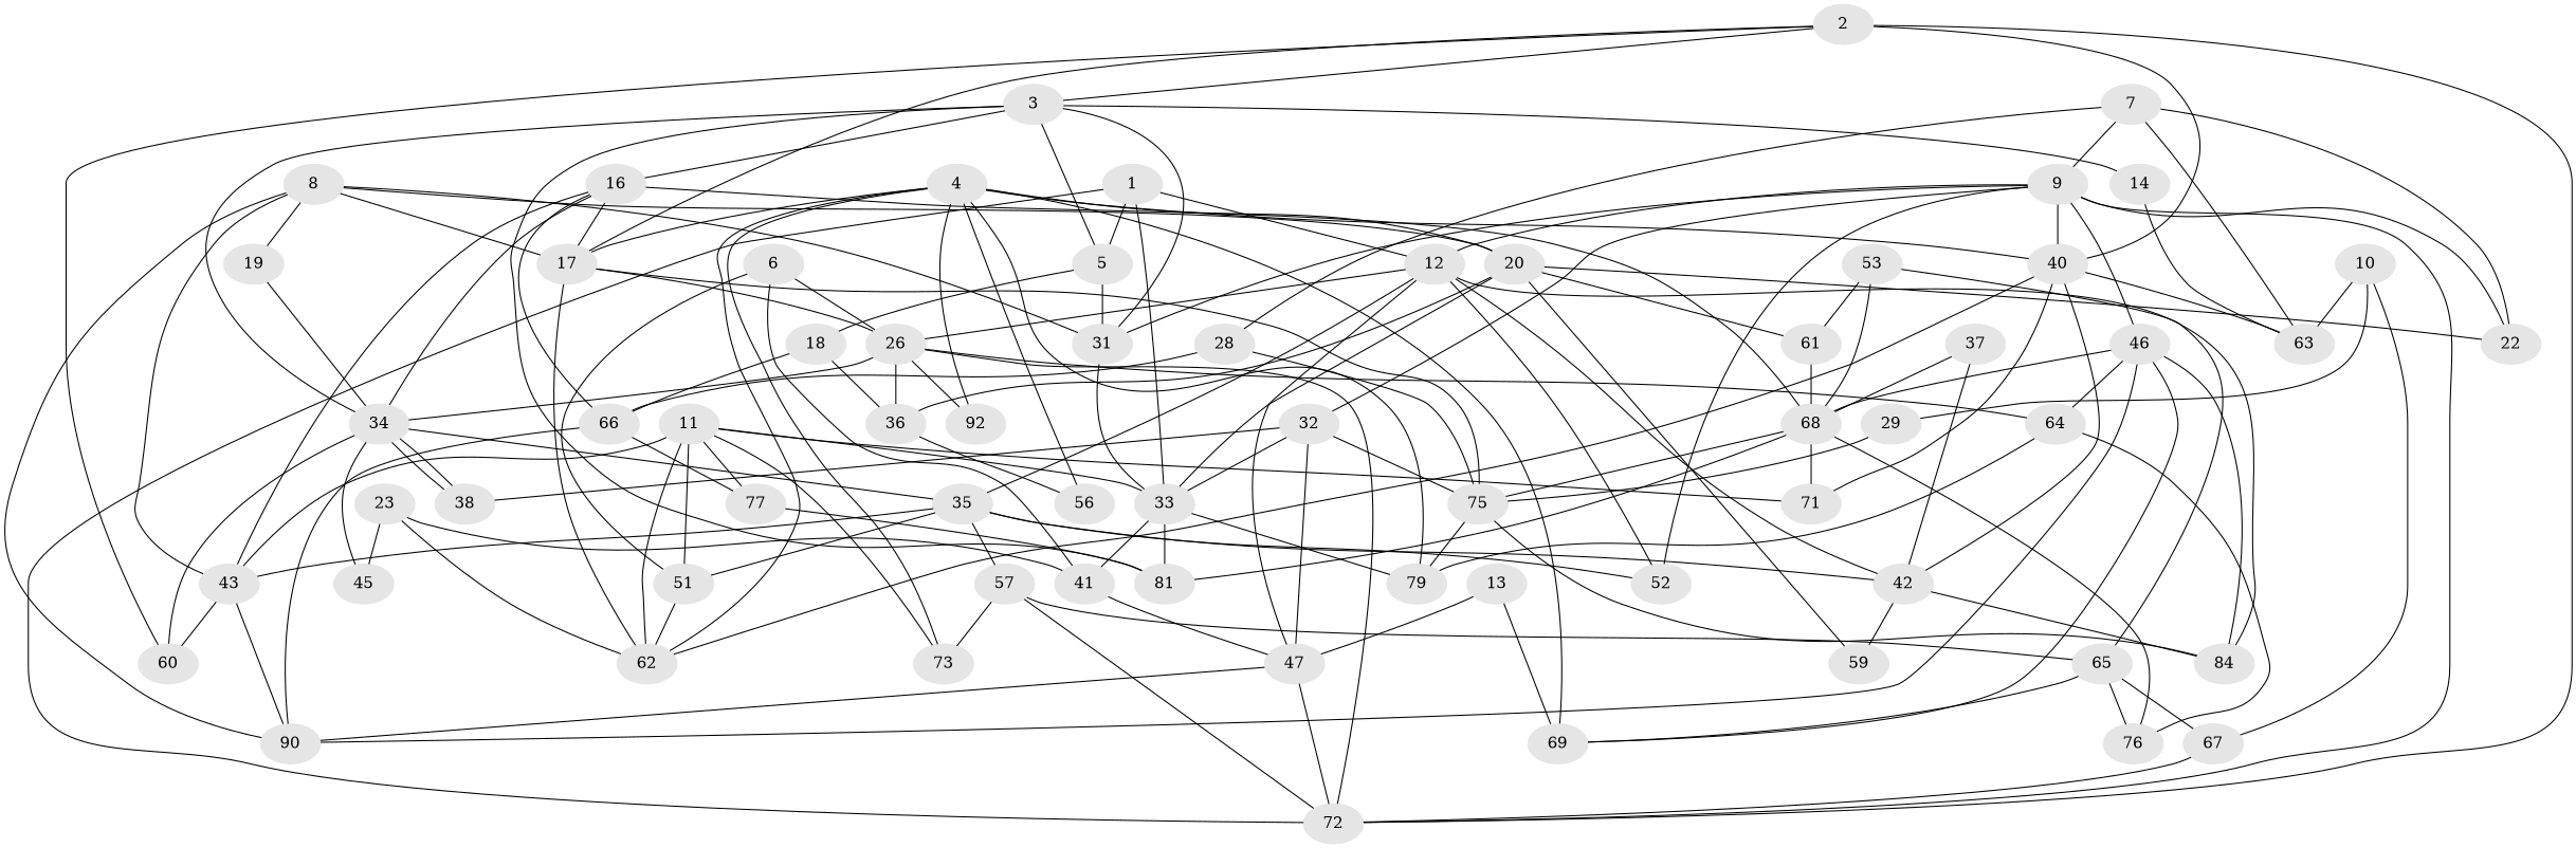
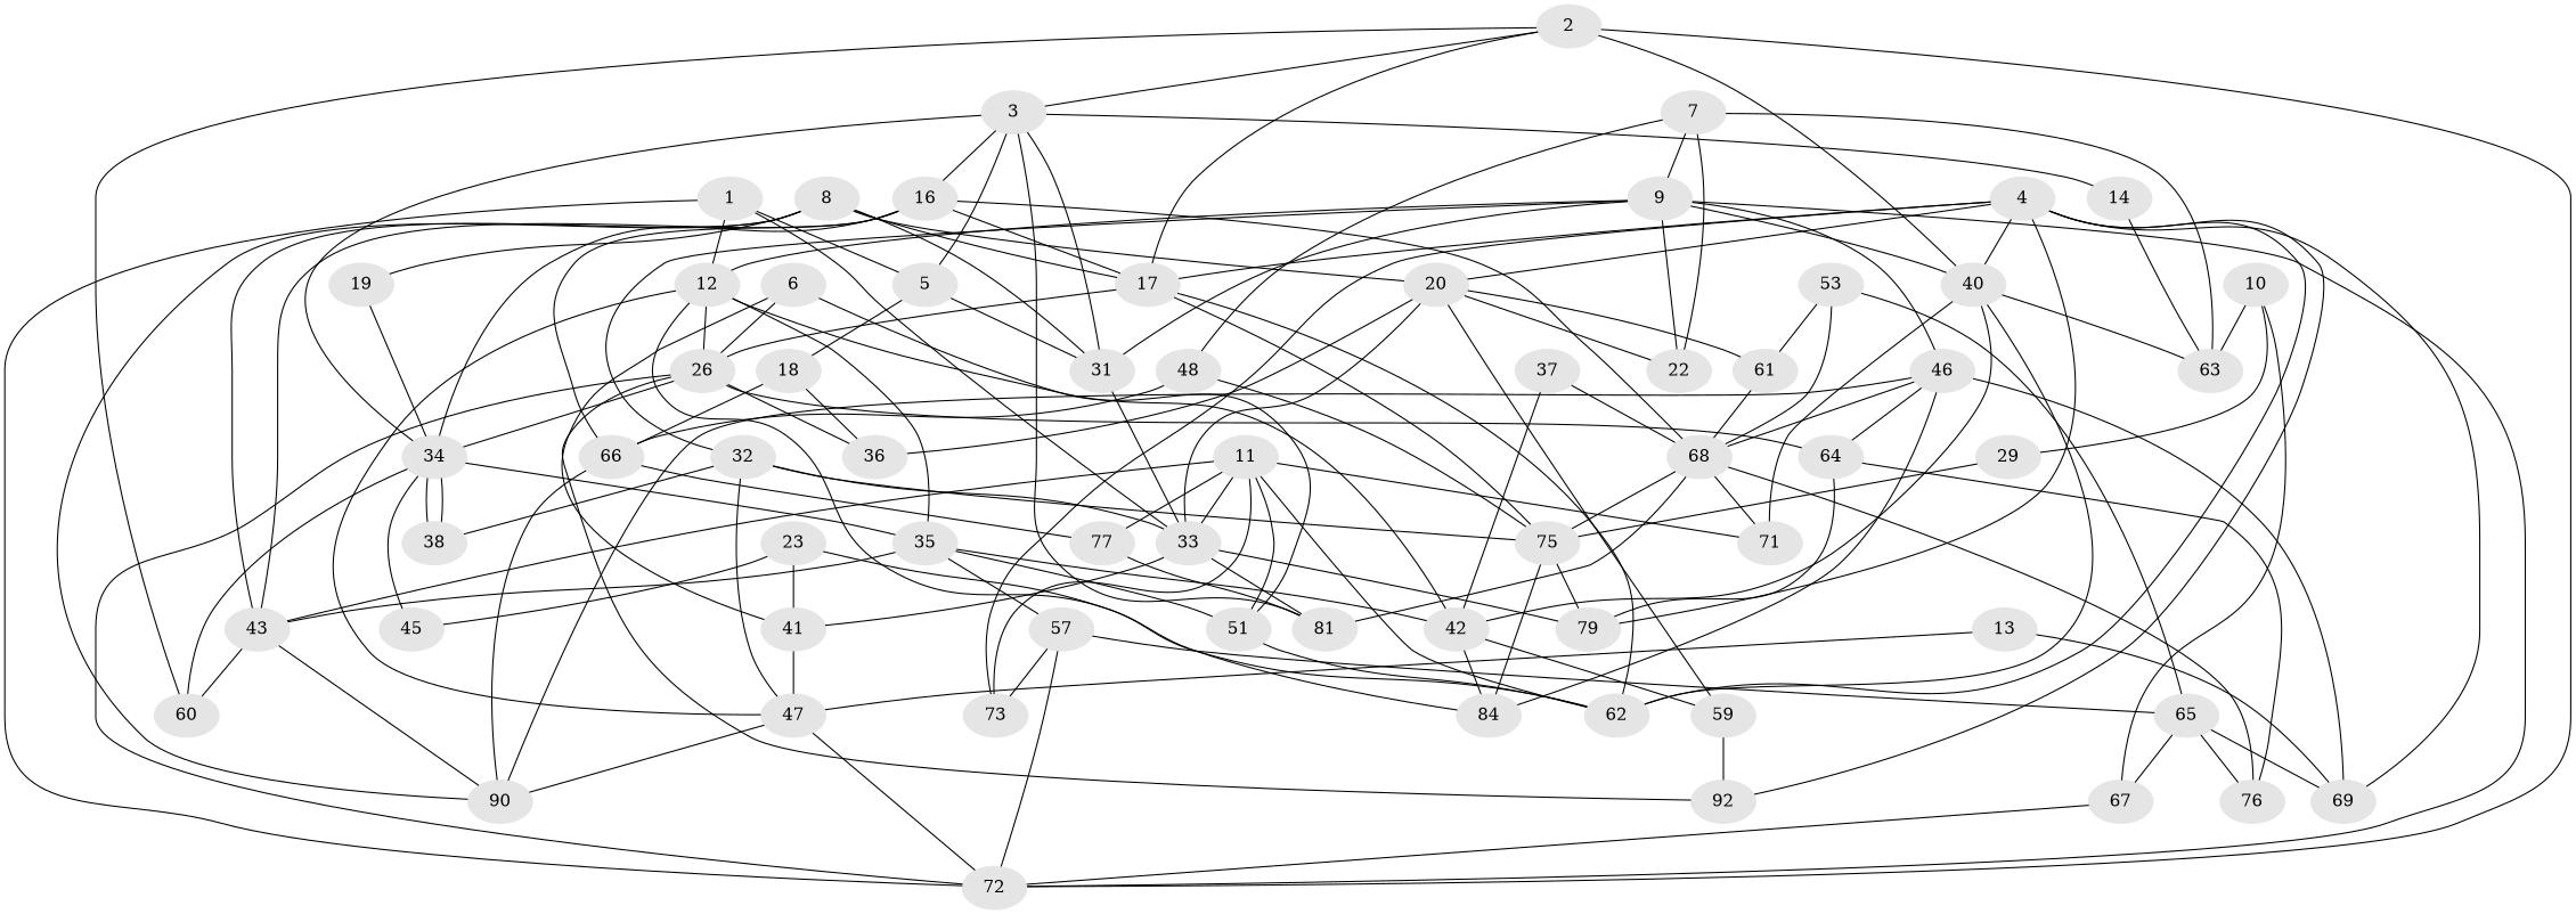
  graph {
    node [color=gray90 style=filled]
    5 [super="+88"]
    31 [super="+94"]
    18
    1
    12 [super="+54"]
    33
    72 [super="+74"]
    26 [super="+44"]
-   52
    35 [super="+48"]
    42
    47 [super="+87"]
    84
    81
    79
    41
    2 [super="+89"]
    3 [super="+25"]
    17 [super="+24"]
    40 [super="+50"]
    60
    14
    16 [super="+78"]
    34 [super="+55"]
    62 [super="+80"]
    75
    63
    71
    43 [super="+49"]
    66
    68 [super="+85"]
    45
    38
    4 [super="+15"]
    20 [super="+27"]
-   56
    69
    73
    92
    22
    36 [super="+91"]
    59 [super="+70"]
    61
    64
    6
    51 [super="+93"]
    9 [super="+82"]
    32 [super="+39"]
    46
    7
-   28
+   28 [label=48]
    8 [super="+21"]
    19
    90 [super="+95"]
    10
    29
    67
    11 [super="+30"]
    77
    57 [super="+83"]
    13 [super="+58"]
    76
    23
    65
    37
    53 [super="+86"]
    5 -- 31
    5 -- 18
    31 -- 33
    18 -- 66
    18 -- 36
    1 -- 5
    1 -- 12
    1 -- 33
    1 -- 72
    12 -- 26
-   12 -- 52
    12 -- 35 [weight=2]
    12 -- 42
    12 -- 47
    12 -- 84
    33 -- 81
    33 -- 79
    33 -- 41
    26 -- 72
    26 -- 34
    26 -- 92
    26 -- 36
    26 -- 64
-   35 -- 52
    35 -- 42
    35 -- 43
    35 -- 51
    35 -- 57
    42 -- 84
    42 -- 59
    47 -- 72 [weight=2]
    47 -- 90
    41 -- 47
    2 -- 72
    2 -- 3
    2 -- 17
    2 -- 40 [weight=2]
    2 -- 60
    3 -- 5
    3 -- 31
    3 -- 81
    3 -- 14
    3 -- 16 [weight=2]
    3 -- 34
    17 -- 26
    17 -- 62
    17 -- 75
    40 -- 42
    40 -- 62
    40 -- 63
    40 -- 71
    14 -- 63
    16 -- 17
    16 -- 34
    16 -- 43
    16 -- 66
    16 -- 68 [weight=2]
    34 -- 35
    34 -- 60
    34 -- 45
    34 -- 38
    34 -- 38
    75 -- 84
    75 -- 79
    43 -- 60
    43 -- 90
    66 -- 90
    66 -- 77
    68 -- 81
    68 -- 75
    68 -- 71
    68 -- 76
    4 -- 79
    4 -- 17
    4 -- 40
    4 -- 62
    4 -- 20
-   4 -- 56
    4 -- 69
    4 -- 73
    4 -- 92
    20 -- 33
    20 -- 22
    20 -- 36
    20 -- 59
    20 -- 61
-   36 -- 56
+   59 -- 92
    61 -- 68
    64 -- 79
    64 -- 76
    6 -- 26
    6 -- 41
    6 -- 51
    51 -- 62
    9 -- 31
    9 -- 12
    9 -- 72
-   9 -- 52
    9 -- 40
    9 -- 22
    9 -- 32
    9 -- 46
    32 -- 33
    32 -- 47
    32 -- 75
    32 -- 38
    46 -- 84
    46 -- 68
    46 -- 69
    46 -- 64
    46 -- 90
    7 -- 63
    7 -- 22
    7 -- 9
    7 -- 28
    28 -- 75
    28 -- 66
    8 -- 31
    8 -- 17
    8 -- 43
    8 -- 20
    8 -- 19
    8 -- 90
    19 -- 34
    10 -- 63
    10 -- 29
    10 -- 67
    29 -- 75
    67 -- 72
    11 -- 33
    11 -- 62
    11 -- 71
    11 -- 43
    11 -- 73
    11 -- 51
    11 -- 77
    77 -- 81
    57 -- 72
    57 -- 73
    57 -- 65
    13 -- 47
    13 -- 69 [weight=2]
    23 -- 41
    23 -- 62
    23 -- 45
    65 -- 69
    65 -- 67
    65 -- 76
    37 -- 42
    37 -- 68
    53 -- 68
    53 -- 61
    53 -- 65
  }
